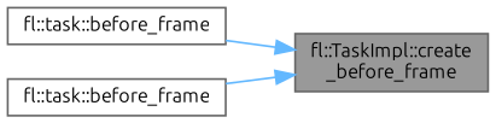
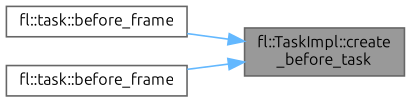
  digraph {
    rankdir=RL
    fontname=Ubuntu
    node [color=grey40 fillcolor=white fontname=Ubuntu fontsize=10 shape=box style=filled]
    edge [color=steelblue1 dir=back fontname=Ubuntu fontsize=10 labelfontname=Helvetica labelfontsize=10 style=solid]
-   n1 [color=gray40 fillcolor=grey60 fontcolor=black height=0.2 label="fl::TaskImpl::create\l_before_frame" width=0.4]
+   n1 [color=gray40 fillcolor=grey60 fontcolor=black height=0.2 label="fl::TaskImpl::create\l_before_task" width=0.4]
    n2 [height=0.2 label="fl::task::before_frame" width=0.4]
    n3 [height=0.2 label="fl::task::before_frame" width=0.4]
    n1 -> n2
    n1 -> n3
  }
